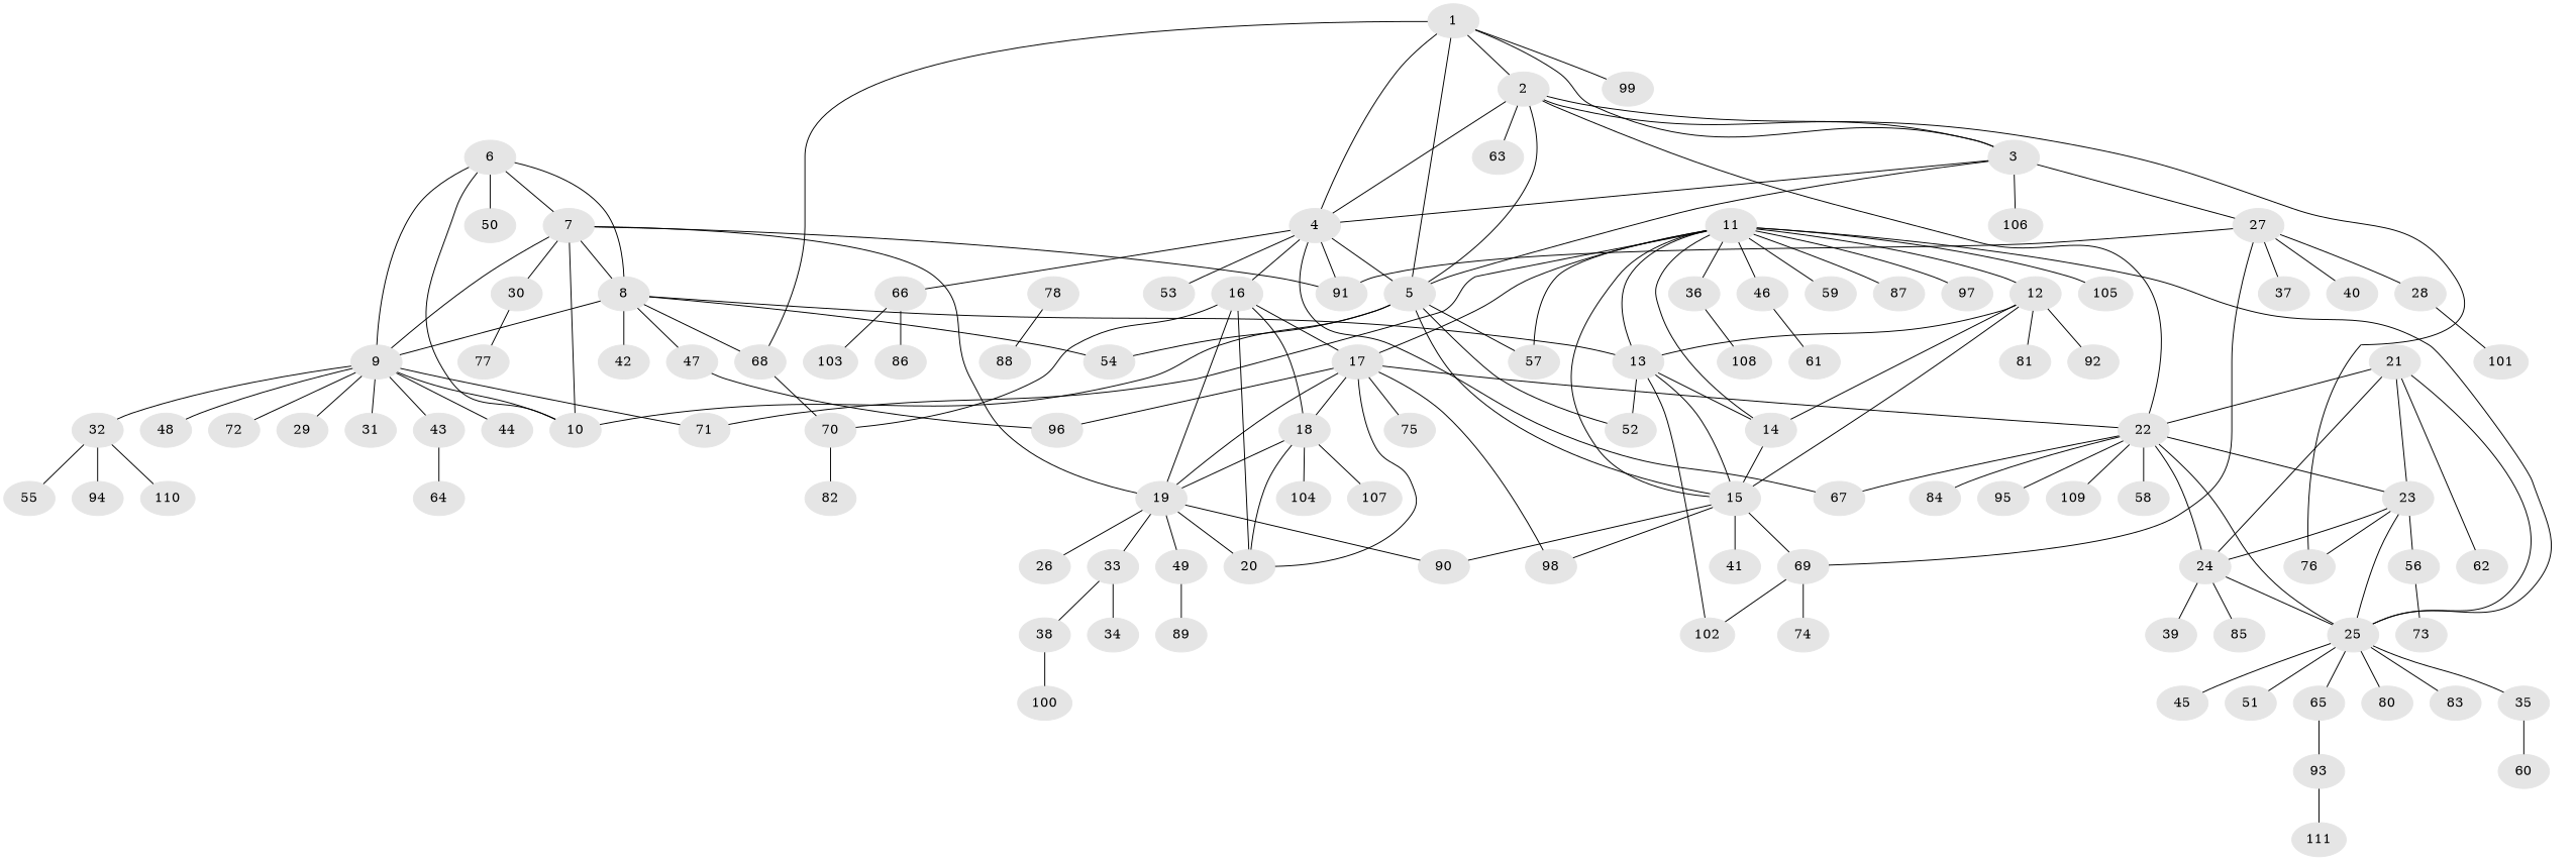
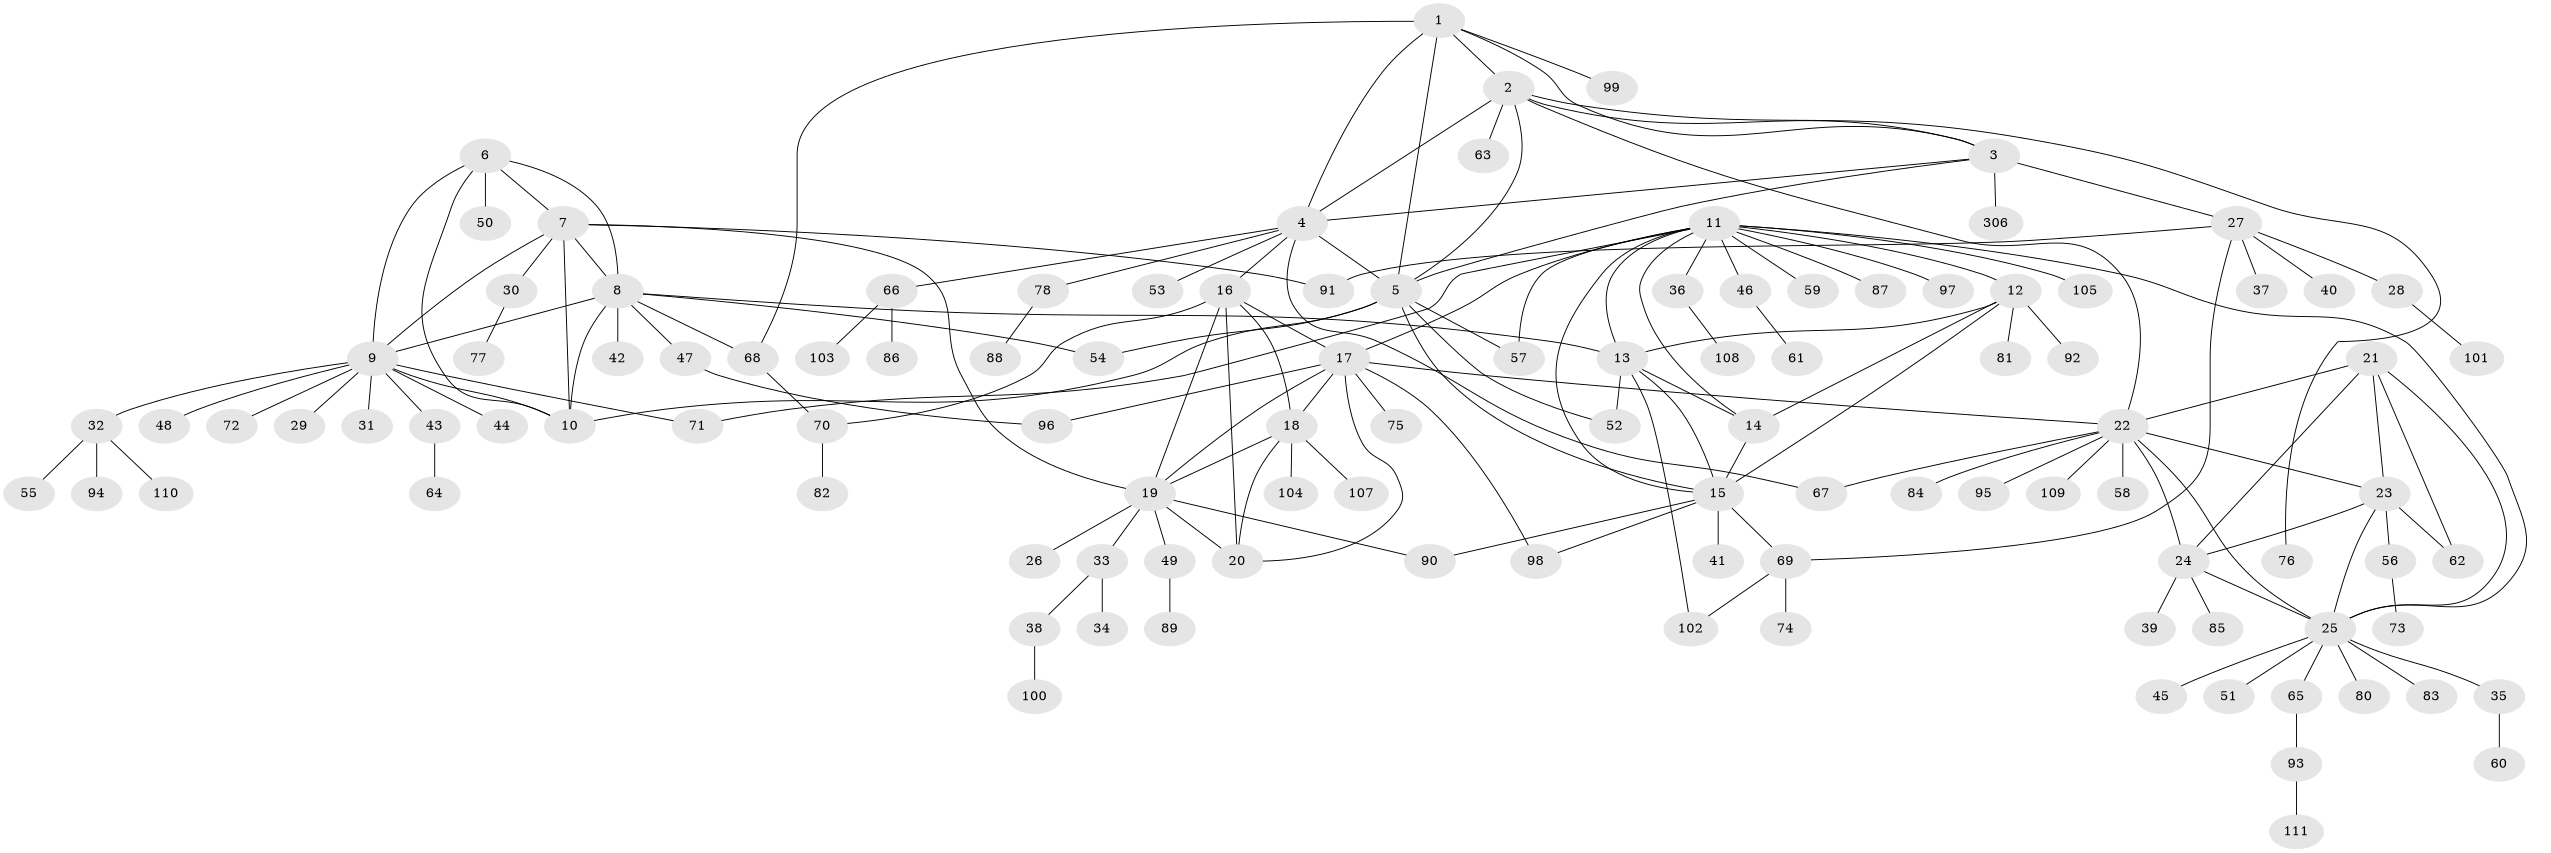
  graph {
    node [color=gray90 style=filled]
    1
    2
    3
    4
    5
    68
    99
    22
    63
    76
    27
-   106
+   106 [label=306]
    16
    53
    66
    67
    78
    10
    15
    52
    54
    57
    70
    23
    25
    24
    58
    84
    95
    109
    91
    69
    28
    37
    40
    19
    17
    18
    20
    86
    103
    88
    41
    90
    98
    6
    7
    8
    9
    50
    30
    13
    42
    47
    29
    31
    32
    43
    44
    48
    71
    72
    26
    33
    49
    77
    14
    102
    96
    56
    55
    94
    110
    64
    11
    12
    36
    46
    59
    87
    97
    105
    81
    92
    75
    35
    45
    51
    65
    80
    83
    108
    61
    74
    104
    107
    82
    34
    38
    89
    21
    62
    39
    85
    73
    60
    93
    101
    100
    111
    1 -- 2
    1 -- 3
    1 -- 4
    1 -- 5
    1 -- 68
    1 -- 99
    2 -- 3
    2 -- 4
    2 -- 5
    2 -- 22
    2 -- 63
    2 -- 76
    3 -- 4
    3 -- 5
    3 -- 27
    3 -- 106
    4 -- 5
    4 -- 16
    4 -- 53
    4 -- 66
    4 -- 67
-   4 -- 91
+   4 -- 78
    5 -- 10
    5 -- 15
    5 -- 52
    5 -- 54
    5 -- 57
    68 -- 70
    22 -- 67
    22 -- 23
    22 -- 25
    22 -- 24
    22 -- 58
    22 -- 84
    22 -- 95
    22 -- 109
    27 -- 91
    27 -- 69
    27 -- 28
    27 -- 37
    27 -- 40
    16 -- 70
    16 -- 19
    16 -- 17
    16 -- 18
    16 -- 20
    66 -- 86
    66 -- 103
    78 -- 88
    15 -- 69
    15 -- 41
    15 -- 90
    15 -- 98
    70 -- 82
-   23 -- 76
+   23 -- 62
    23 -- 25
    23 -- 24
    23 -- 56
    25 -- 35
    25 -- 45
    25 -- 51
    25 -- 65
    25 -- 80
    25 -- 83
    24 -- 25
    24 -- 39
    24 -- 85
    69 -- 102
    69 -- 74
    28 -- 101
    19 -- 20
    19 -- 90
    19 -- 26
    19 -- 33
    19 -- 49
    17 -- 22
    17 -- 19
    17 -- 18
    17 -- 20
    17 -- 98
    17 -- 96
    17 -- 75
    18 -- 19
    18 -- 20
    18 -- 104
    18 -- 107
    6 -- 10
    6 -- 7
    6 -- 8
    6 -- 9
    6 -- 50
    7 -- 10
    7 -- 91
    7 -- 19
    7 -- 8
    7 -- 9
    7 -- 30
    8 -- 68
+   8 -- 10
    8 -- 54
    8 -- 9
    8 -- 13
    8 -- 42
    8 -- 47
    9 -- 10
    9 -- 29
    9 -- 31
    9 -- 32
    9 -- 43
    9 -- 44
    9 -- 48
    9 -- 71
    9 -- 72
    30 -- 77
    13 -- 15
    13 -- 52
    13 -- 14
    13 -- 102
    47 -- 96
    32 -- 55
    32 -- 94
    32 -- 110
    43 -- 64
    33 -- 34
    33 -- 38
    49 -- 89
    14 -- 15
    56 -- 73
    11 -- 15
    11 -- 57
    11 -- 25
    11 -- 17
    11 -- 13
    11 -- 71
    11 -- 14
    11 -- 12
    11 -- 36
    11 -- 46
    11 -- 59
    11 -- 87
    11 -- 97
    11 -- 105
    12 -- 15
    12 -- 13
    12 -- 14
    12 -- 81
    12 -- 92
    36 -- 108
    46 -- 61
    35 -- 60
    65 -- 93
    38 -- 100
    21 -- 22
    21 -- 23
    21 -- 25
    21 -- 24
    21 -- 62
    93 -- 111
  }
